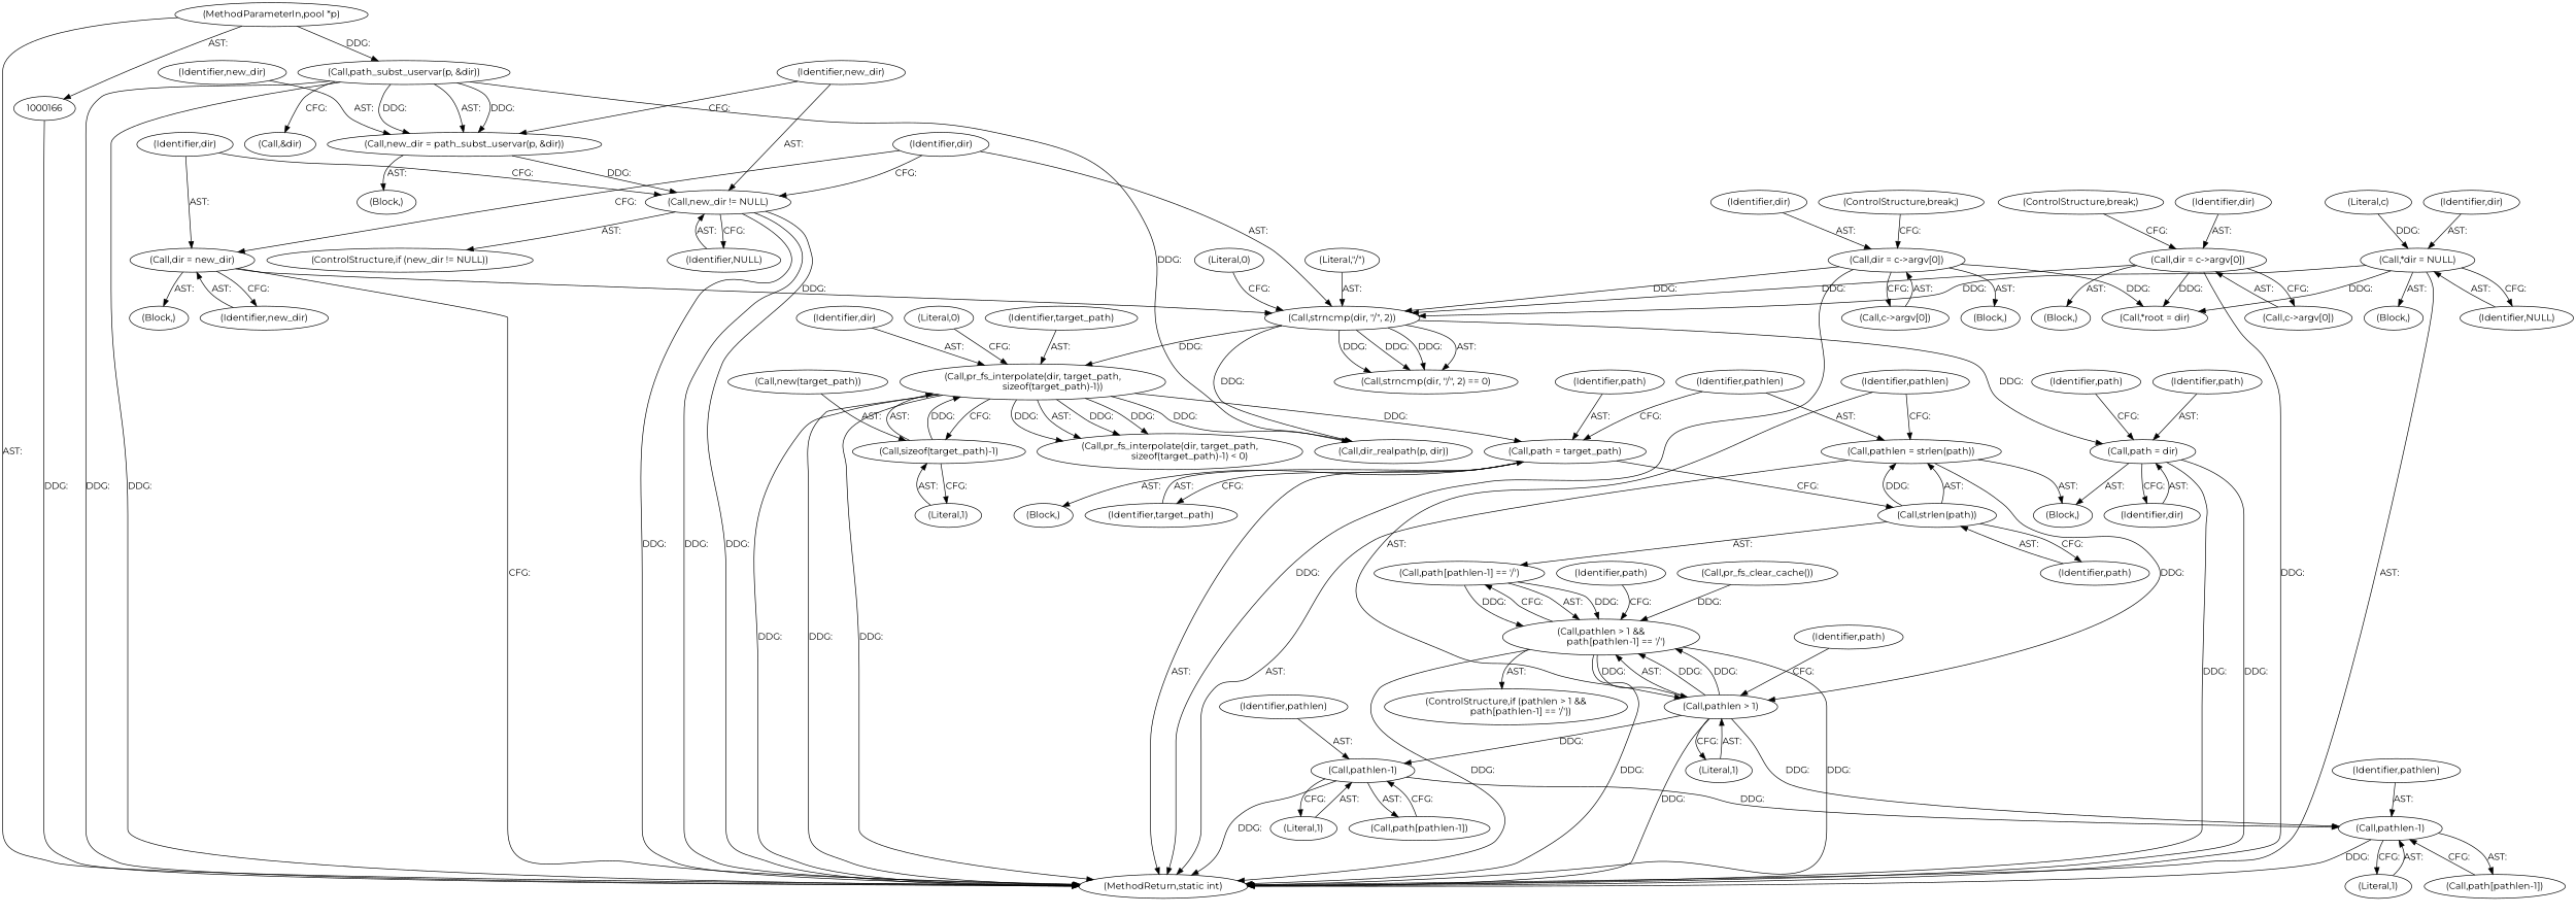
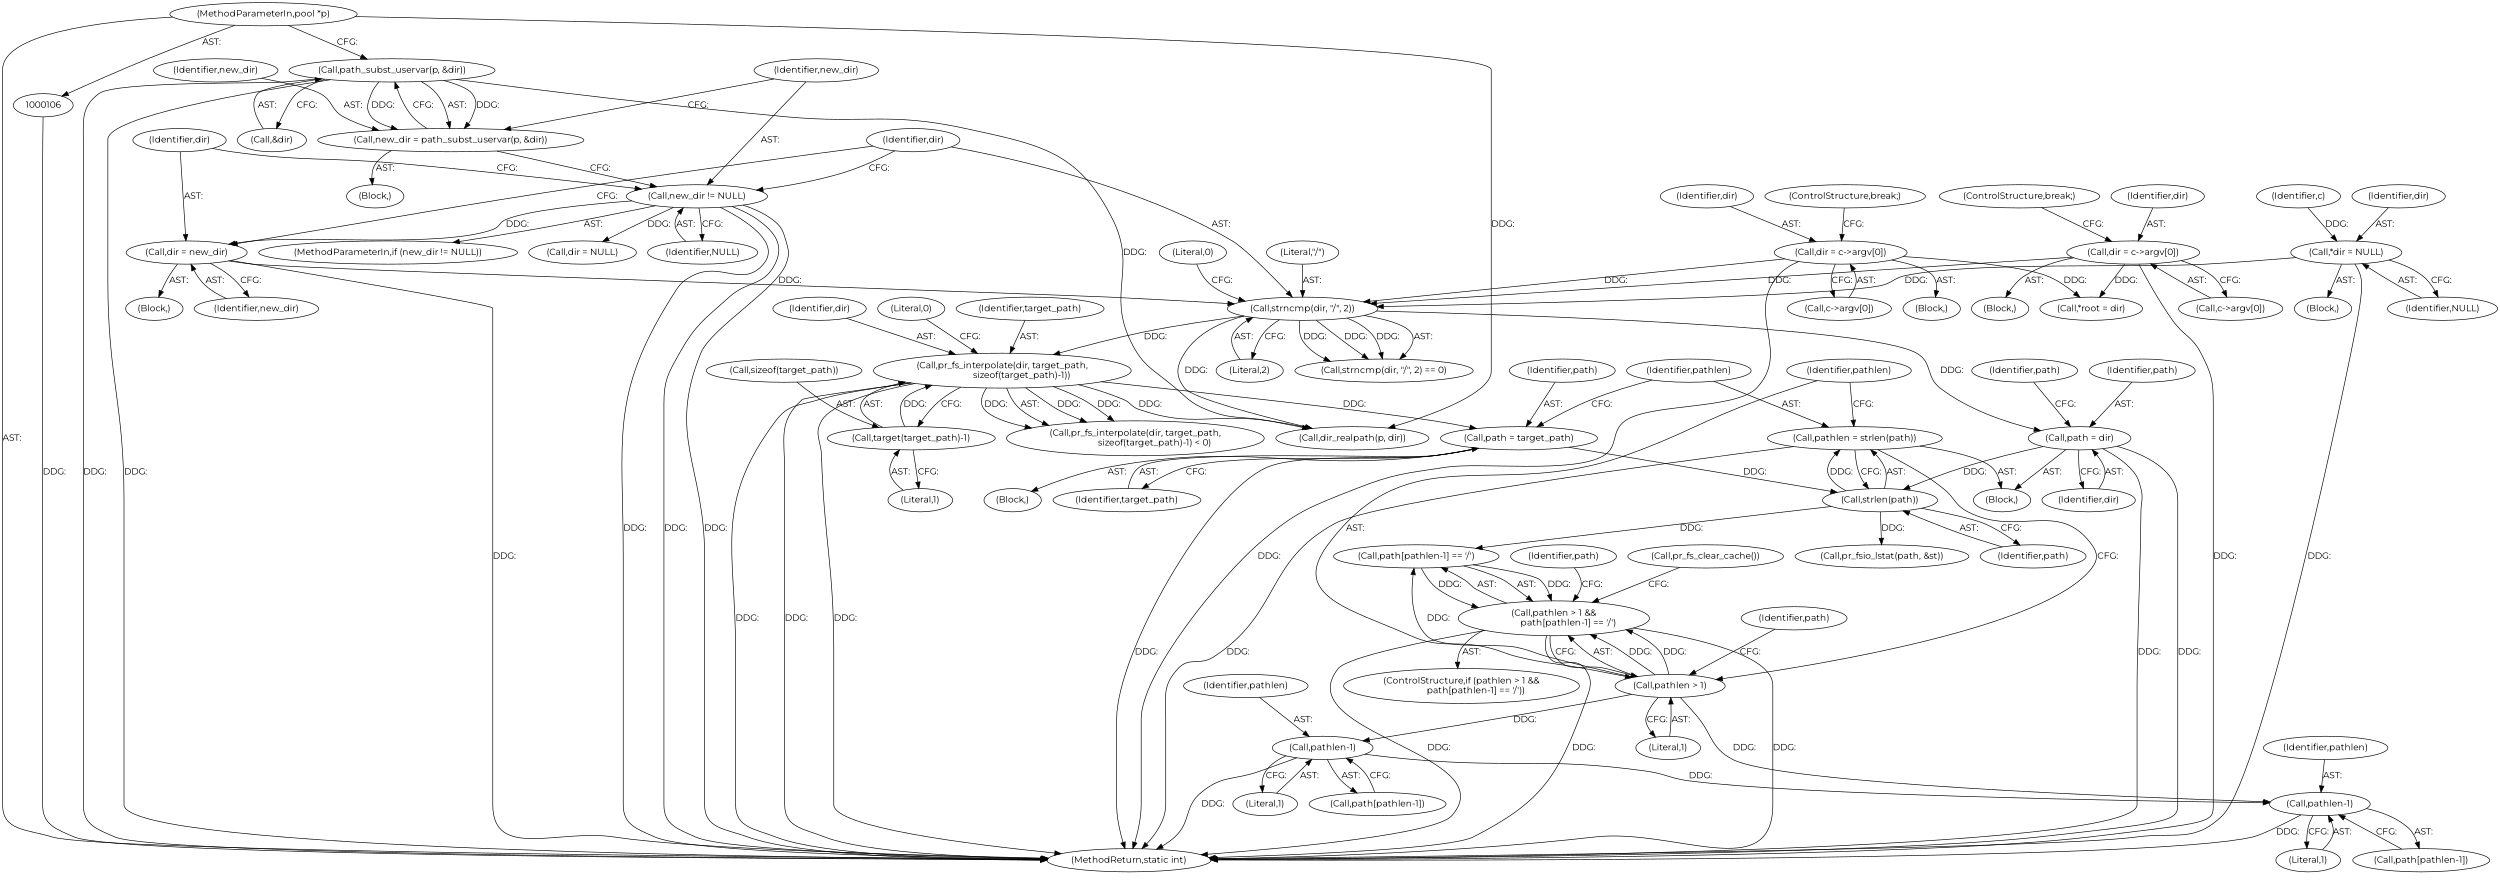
  digraph {
    fontname=Montserrat
    node [fontname=Montserrat]
    edge [fontname=Montserrat]
    n1 [label="(Call,pathlen = strlen(path))"]
    n2 [label="(Call,strlen(path))"]
    n3 [label="(Call,pathlen > 1)"]
    n4 [label="(MethodReturn,static int)"]
    n5 [label="(Block,)"]
    n6 [label="(Call,path[pathlen-1] == '/')"]
+   n7 [label="(Call,pr_fsio_lstat(path, &st))"]
    n8 [label="(Identifier,path)"]
    n9 [label="(Call,pathlen > 1 &&\n            path[pathlen-1] == '/')"]
    n10 [label="(Call,pathlen-1)"]
    n11 [label="(Call,pathlen-1)"]
    n12 [label="(Literal,1)"]
    n13 [label="(Call,path = dir)"]
    n14 [label="(Identifier,dir)"]
    n15 [label="(Call,strncmp(dir, \"/\", 2))"]
    n16 [label="(Call,pr_fs_interpolate(dir, target_path,\n                sizeof(target_path)-1))"]
+   n17 [label="(Literal,2)"]
    n18 [label="(Call,dir_realpath(p, dir))"]
    n19 [label="(Call,strncmp(dir, \"/\", 2) == 0)"]
    n20 [label="(Call,path = target_path)"]
-   n21 [label="(Call,sizeof(target_path)-1)"]
+   n21 [label="(Call,target(target_path)-1)"]
    n22 [label="(Call,pr_fs_interpolate(dir, target_path,\n                sizeof(target_path)-1) < 0)"]
    n23 [label="(Call,*dir = NULL)"]
    n24 [label="(Identifier,NULL)"]
    n25 [label="(Block,)"]
    n26 [label="(Call,*root = dir)"]
    n27 [label="(Call,dir = c->argv[0])"]
    n28 [label="(Call,c->argv[0])"]
    n29 [label="(Block,)"]
    n30 [label="(Call,dir = new_dir)"]
    n31 [label="(Block,)"]
    n32 [label="(Identifier,new_dir)"]
    n33 [label="(Call,new_dir != NULL)"]
+   n34 [label="(Call,dir = NULL)"]
    n35 [label="(Identifier,NULL)"]
-   n36 [label="(ControlStructure,if (new_dir != NULL))"]
+   n36 [label="(MethodParameterIn,if (new_dir != NULL))"]
    n37 [label="(Call,new_dir = path_subst_uservar(p, &dir))"]
    n38 [label="(Call,path_subst_uservar(p, &dir))"]
    n39 [label="(Block,)"]
    n40 [label="(Call,&dir)"]
    n41 [label="(MethodParameterIn,pool *p)"]
-   1000106 [label=1000166]
+   1000106
    n43 [label="(Call,dir = c->argv[0])"]
    n44 [label="(Call,c->argv[0])"]
    n45 [label="(Block,)"]
    n46 [label="(Identifier,target_path)"]
    n47 [label="(Block,)"]
    n48 [label="(Literal,1)"]
    n49 [label="(ControlStructure,if (pathlen > 1 &&\n            path[pathlen-1] == '/'))"]
    n50 [label="(Literal,1)"]
    n51 [label="(Call,path[pathlen-1])"]
    n52 [label="(Call,path[pathlen-1])"]
    n53 [label="(Literal,1)"]
    n54 [label="(Identifier,dir)"]
    n55 [label="(Literal,\"/\")"]
    n56 [label="(Identifier,path)"]
    n57 [label="(Identifier,dir)"]
    n58 [label="(Identifier,new_dir)"]
    n59 [label="(Identifier,path)"]
    n60 [label="(Identifier,dir)"]
    n61 [label="(Identifier,new_dir)"]
    n62 [label="(Identifier,path)"]
    n63 [label="(Identifier,pathlen)"]
    n64 [label="(Call,pr_fs_clear_cache())"]
    n65 [label="(Literal,0)"]
    n66 [label="(Identifier,path)"]
    n67 [label="(Identifier,dir)"]
    n68 [label="(Literal,0)"]
    n69 [label="(Identifier,dir)"]
    n70 [label="(ControlStructure,break;)"]
    n71 [label="(Identifier,target_path)"]
    n72 [label="(Identifier,path)"]
    n73 [label="(Identifier,pathlen)"]
-   n74 [label="(Call,new(target_path))"]
+   n74 [label="(Call,sizeof(target_path))"]
    n75 [label="(ControlStructure,break;)"]
    n76 [label="(Identifier,pathlen)"]
-   n77 [label="(Literal,c)"]
+   n77 [label="(Identifier,c)"]
    n78 [label="(Identifier,dir)"]
    n79 [label="(Identifier,pathlen)"]
-   n1 -> n3 [label="DDG: "]
-   n1 -> n4 [label="AST: "]
+   n1 -> n2 [label="CFG: "]
+   n1 -> n3 [label="CFG: "]
+   n1 -> n4 [label="DDG: "]
    n1 -> n5 [label="AST: "]
    n2 -> n1 [label="AST: "]
    n2 -> n1 [label="DDG: "]
-   n2 -> n6 [label="AST: "]
+   n2 -> n6 [label="DDG: "]
+   n2 -> n7 [label="DDG: "]
    n2 -> n8 [label="CFG: "]
-   n3 -> n4 [label="DDG: "]
+   n3 -> n6 [label="DDG: "]
    n3 -> n9 [label="AST: "]
    n3 -> n9 [label="DDG: "]
    n3 -> n9 [label="DDG: "]
    n3 -> n10 [label="DDG: "]
    n3 -> n11 [label="DDG: "]
    n3 -> n12 [label="CFG: "]
    n6 -> n9 [label="AST: "]
    n6 -> n9 [label="DDG: "]
    n6 -> n9 [label="DDG: "]
    n8 -> n2 [label="AST: "]
-   n9 -> n3 [label="DDG: "]
+   n9 -> n3 [label="CFG: "]
    n9 -> n4 [label="DDG: "]
    n9 -> n4 [label="DDG: "]
    n9 -> n4 [label="DDG: "]
-   n9 -> n6 [label="CFG: "]
+   n9 -> n6 [label="AST: "]
    n9 -> n49 [label="AST: "]
    n10 -> n4 [label="DDG: "]
    n10 -> n11 [label="DDG: "]
    n10 -> n50 [label="CFG: "]
    n10 -> n51 [label="AST: "]
    n11 -> n4 [label="DDG: "]
    n11 -> n52 [label="AST: "]
    n11 -> n53 [label="CFG: "]
    n12 -> n3 [label="AST: "]
+   n13 -> n2 [label="DDG: "]
    n13 -> n4 [label="DDG: "]
    n13 -> n4 [label="DDG: "]
    n13 -> n5 [label="AST: "]
    n13 -> n14 [label="CFG: "]
    n14 -> n13 [label="AST: "]
    n15 -> n13 [label="DDG: "]
    n15 -> n16 [label="DDG: "]
+   n15 -> n17 [label="CFG: "]
    n15 -> n18 [label="DDG: "]
    n15 -> n19 [label="AST: "]
    n15 -> n19 [label="DDG: "]
    n15 -> n19 [label="DDG: "]
    n15 -> n19 [label="DDG: "]
    n16 -> n4 [label="DDG: "]
    n16 -> n4 [label="DDG: "]
    n16 -> n4 [label="DDG: "]
    n16 -> n18 [label="DDG: "]
    n16 -> n20 [label="DDG: "]
    n16 -> n21 [label="CFG: "]
    n16 -> n22 [label="AST: "]
    n16 -> n22 [label="DDG: "]
    n16 -> n22 [label="DDG: "]
    n16 -> n22 [label="DDG: "]
-   n20 -> n2 [label="CFG: "]
-   n20 -> n4 [label="AST: "]
+   n17 -> n15 [label="AST: "]
+   n20 -> n2 [label="DDG: "]
+   n20 -> n4 [label="DDG: "]
    n20 -> n46 [label="CFG: "]
    n20 -> n47 [label="AST: "]
    n21 -> n16 [label="AST: "]
    n21 -> n16 [label="DDG: "]
    n21 -> n48 [label="CFG: "]
-   n23 -> n4 [label="AST: "]
+   n23 -> n4 [label="DDG: "]
    n23 -> n15 [label="DDG: "]
    n23 -> n24 [label="CFG: "]
    n23 -> n25 [label="AST: "]
-   n23 -> n26 [label="DDG: "]
    n24 -> n23 [label="AST: "]
    n27 -> n4 [label="DDG: "]
    n27 -> n15 [label="DDG: "]
    n27 -> n26 [label="DDG: "]
    n27 -> n28 [label="CFG: "]
    n27 -> n29 [label="AST: "]
    n28 -> n27 [label="AST: "]
-   n30 -> n4 [label="CFG: "]
+   n30 -> n4 [label="DDG: "]
    n30 -> n15 [label="DDG: "]
    n30 -> n31 [label="AST: "]
    n30 -> n32 [label="CFG: "]
    n32 -> n30 [label="AST: "]
    n33 -> n4 [label="DDG: "]
    n33 -> n4 [label="DDG: "]
    n33 -> n4 [label="DDG: "]
+   n33 -> n30 [label="DDG: "]
+   n33 -> n34 [label="DDG: "]
    n33 -> n35 [label="CFG: "]
    n33 -> n36 [label="AST: "]
    n35 -> n33 [label="AST: "]
-   n37 -> n33 [label="DDG: "]
+   n37 -> n33 [label="CFG: "]
+   n37 -> n38 [label="CFG: "]
    n37 -> n39 [label="AST: "]
    n38 -> n4 [label="DDG: "]
    n38 -> n4 [label="DDG: "]
    n38 -> n18 [label="DDG: "]
    n38 -> n37 [label="AST: "]
    n38 -> n37 [label="DDG: "]
    n38 -> n37 [label="DDG: "]
    n38 -> n40 [label="CFG: "]
+   n40 -> n38 [label="AST: "]
    n41 -> n4 [label="AST: "]
-   n41 -> n38 [label="DDG: "]
+   n41 -> n18 [label="DDG: "]
+   n41 -> n38 [label="CFG: "]
    n41 -> 1000106 [label="AST: "]
    1000106 -> n4 [label="DDG: "]
    n43 -> n4 [label="DDG: "]
    n43 -> n15 [label="DDG: "]
    n43 -> n26 [label="DDG: "]
    n43 -> n44 [label="CFG: "]
    n43 -> n45 [label="AST: "]
    n44 -> n43 [label="AST: "]
    n46 -> n20 [label="AST: "]
    n48 -> n21 [label="AST: "]
    n50 -> n10 [label="AST: "]
    n51 -> n10 [label="CFG: "]
    n52 -> n11 [label="CFG: "]
    n53 -> n11 [label="AST: "]
    n54 -> n15 [label="AST: "]
    n54 -> n30 [label="CFG: "]
    n54 -> n33 [label="CFG: "]
    n55 -> n15 [label="AST: "]
    n56 -> n13 [label="CFG: "]
    n57 -> n16 [label="AST: "]
    n58 -> n37 [label="AST: "]
    n59 -> n13 [label="AST: "]
    n60 -> n27 [label="AST: "]
    n61 -> n33 [label="AST: "]
    n61 -> n37 [label="CFG: "]
    n62 -> n3 [label="CFG: "]
    n63 -> n11 [label="AST: "]
-   n64 -> n9 [label="DDG: "]
+   n64 -> n9 [label="CFG: "]
    n65 -> n16 [label="CFG: "]
    n66 -> n9 [label="CFG: "]
    n67 -> n43 [label="AST: "]
    n68 -> n15 [label="CFG: "]
    n69 -> n23 [label="AST: "]
    n70 -> n27 [label="CFG: "]
    n71 -> n16 [label="AST: "]
    n72 -> n20 [label="AST: "]
    n73 -> n10 [label="AST: "]
    n74 -> n21 [label="AST: "]
    n75 -> n43 [label="CFG: "]
    n76 -> n1 [label="CFG: "]
    n76 -> n3 [label="AST: "]
    n77 -> n23 [label="DDG: "]
    n78 -> n30 [label="AST: "]
    n78 -> n33 [label="CFG: "]
    n79 -> n1 [label="AST: "]
    n79 -> n20 [label="CFG: "]
  }
